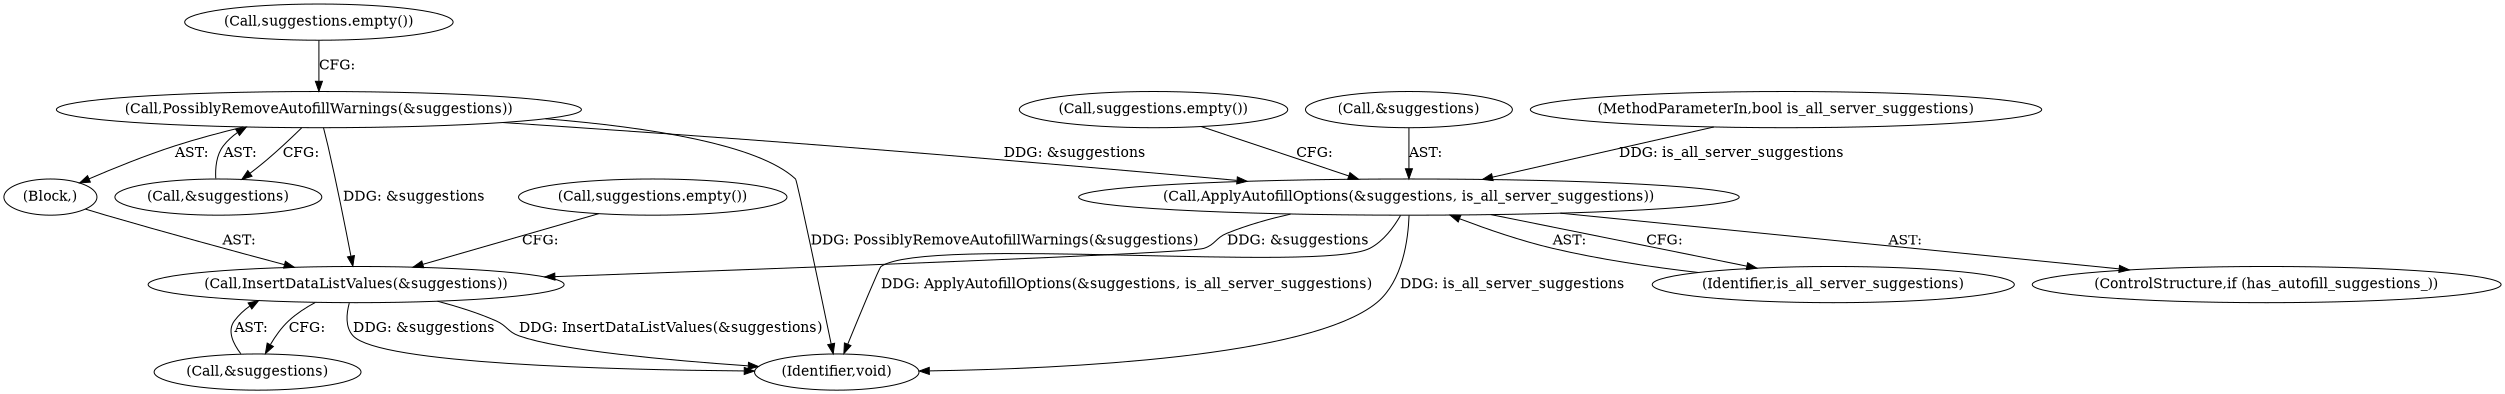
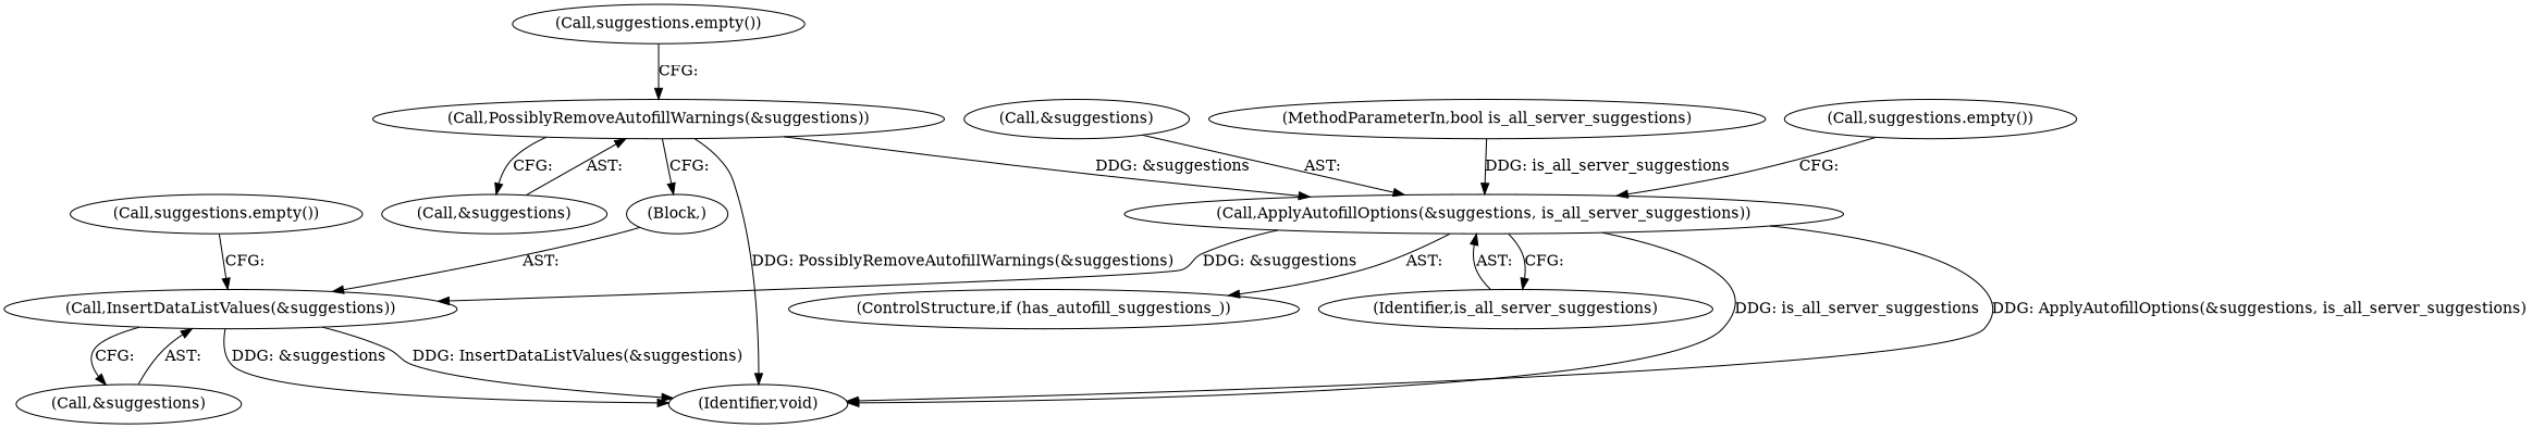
  digraph {
    n1 [label="(Call,PossiblyRemoveAutofillWarnings(&suggestions))"]
    n2 [label="(Call,ApplyAutofillOptions(&suggestions, is_all_server_suggestions))"]
    n3 [label="(Call,InsertDataListValues(&suggestions))"]
    n4 [label="(Call,&suggestions)"]
    n5 [label="(Block,)"]
    n6 [label="(Identifier,void)"]
    n7 [label="(Identifier,is_all_server_suggestions)"]
    n8 [label="(ControlStructure,if (has_autofill_suggestions_))"]
    n9 [label="(Call,&suggestions)"]
    n10 [label="(Call,suggestions.empty())"]
    n11 [label="(Call,&suggestions)"]
    n12 [label="(MethodParameterIn,bool is_all_server_suggestions)"]
    n13 [label="(Call,suggestions.empty())"]
    n14 [label="(Call,suggestions.empty())"]
    n1 -> n2 [label="DDG: &suggestions"]
-   n1 -> n3 [label="DDG: &suggestions"]
    n1 -> n4 [label="CFG: "]
-   n1 -> n5 [label="AST: "]
+   n1 -> n5 [label="CFG: "]
    n1 -> n6 [label="DDG: PossiblyRemoveAutofillWarnings(&suggestions)"]
    n2 -> n3 [label="DDG: &suggestions"]
    n2 -> n6 [label="DDG: is_all_server_suggestions"]
    n2 -> n6 [label="DDG: ApplyAutofillOptions(&suggestions, is_all_server_suggestions)"]
    n2 -> n7 [label="CFG: "]
    n2 -> n8 [label="AST: "]
    n3 -> n6 [label="DDG: &suggestions"]
    n3 -> n6 [label="DDG: InsertDataListValues(&suggestions)"]
    n3 -> n9 [label="CFG: "]
    n4 -> n1 [label="AST: "]
    n5 -> n3 [label="AST: "]
    n7 -> n2 [label="AST: "]
    n9 -> n3 [label="AST: "]
    n10 -> n1 [label="CFG: "]
    n11 -> n2 [label="AST: "]
    n12 -> n2 [label="DDG: is_all_server_suggestions"]
    n13 -> n3 [label="CFG: "]
    n14 -> n2 [label="CFG: "]
  }
